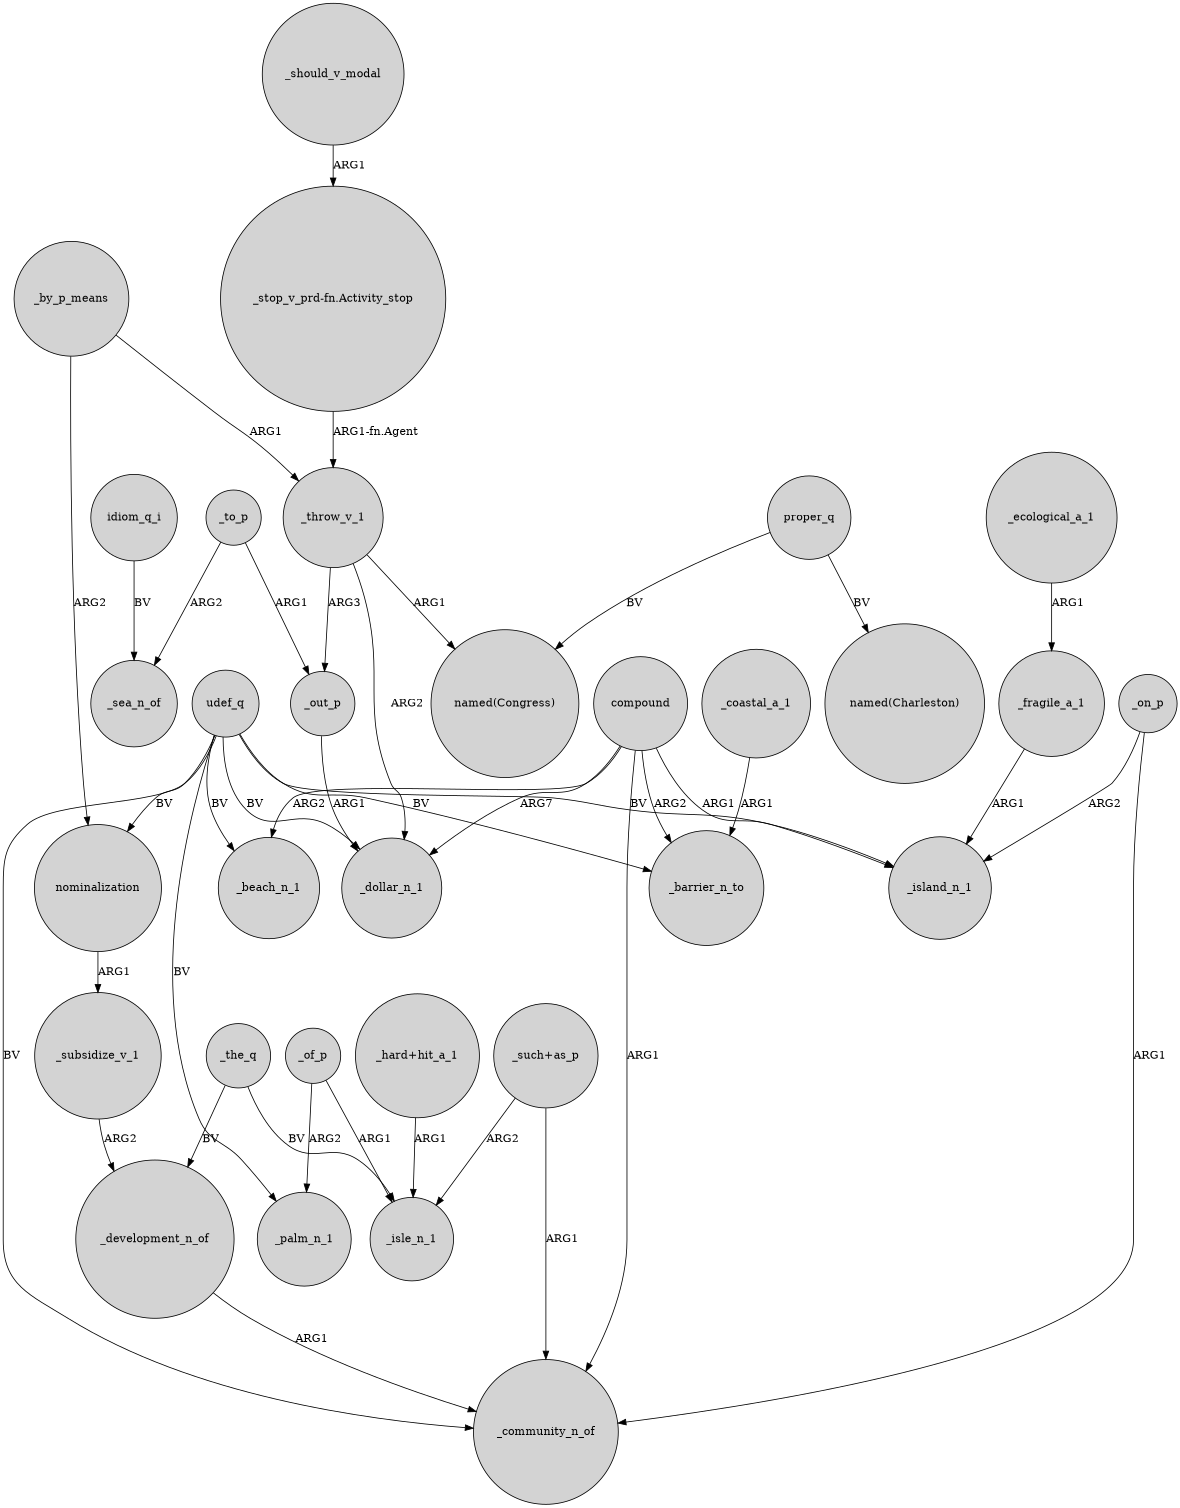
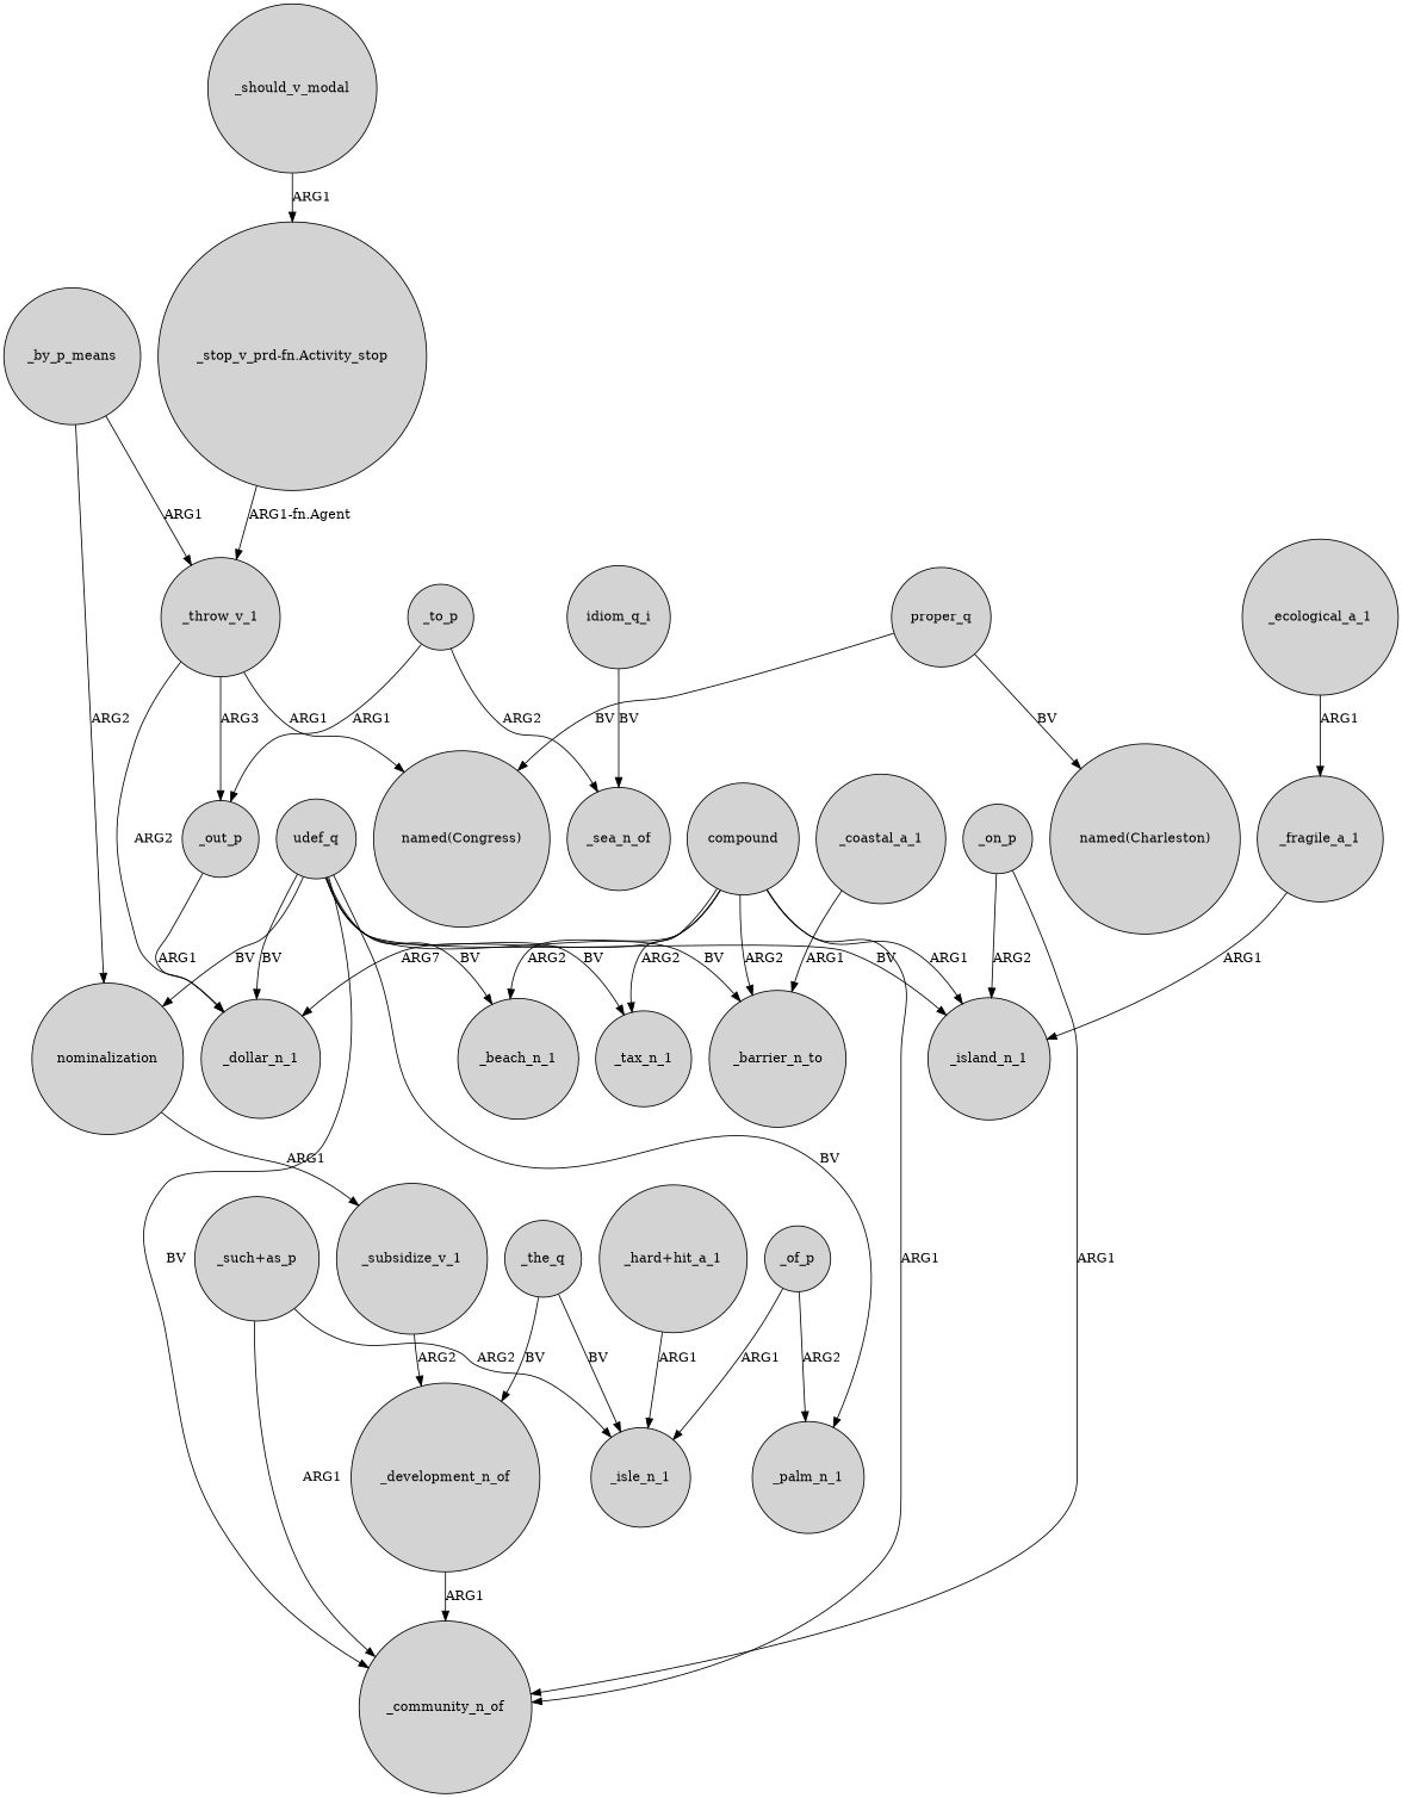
  digraph {
    node [shape=circle style=filled]
    _throw_v_1
    _dollar_n_1
    "named(Congress)"
    _out_p
    idiom_q_i
    _sea_n_of
    "_such+as_p"
    _community_n_of
    _isle_n_1
    _the_q
    _development_n_of
    _by_p_means
    nominalization
    _subsidize_v_1
    udef_q
    _palm_n_1
    _beach_n_1
    _barrier_n_to
+   _tax_n_1
    _island_n_1
    compound
    _to_p
    _coastal_a_1
    proper_q
    "named(Charleston)"
    "_stop_v_prd-fn.Activity_stop"
    "_hard+hit_a_1"
    _should_v_modal
    _ecological_a_1
    _fragile_a_1
    _of_p
    _on_p
    _throw_v_1 -> _dollar_n_1 [label=ARG2]
    _throw_v_1 -> "named(Congress)" [label=ARG1]
    _throw_v_1 -> _out_p [label=ARG3]
    _out_p -> _dollar_n_1 [label=ARG1]
    idiom_q_i -> _sea_n_of [label=BV]
    "_such+as_p" -> _community_n_of [label=ARG1]
    "_such+as_p" -> _isle_n_1 [label=ARG2]
    _the_q -> _isle_n_1 [label=BV]
    _the_q -> _development_n_of [label=BV]
    _development_n_of -> _community_n_of [label=ARG1]
    _by_p_means -> _throw_v_1 [label=ARG1]
    _by_p_means -> nominalization [label=ARG2]
    nominalization -> _subsidize_v_1 [label=ARG1]
    _subsidize_v_1 -> _development_n_of [label=ARG2]
    udef_q -> _dollar_n_1 [label=BV]
    udef_q -> _community_n_of [label=BV]
    udef_q -> nominalization [label=BV]
    udef_q -> _palm_n_1 [label=BV]
    udef_q -> _beach_n_1 [label=BV]
    udef_q -> _barrier_n_to [label=BV]
+   udef_q -> _tax_n_1 [label=BV]
    udef_q -> _island_n_1 [label=BV]
    compound -> _dollar_n_1 [label=ARG7]
    compound -> _community_n_of [label=ARG1]
    compound -> _beach_n_1 [label=ARG2]
    compound -> _barrier_n_to [label=ARG2]
+   compound -> _tax_n_1 [label=ARG2]
    compound -> _island_n_1 [label=ARG1]
    _to_p -> _out_p [label=ARG1]
    _to_p -> _sea_n_of [label=ARG2]
    _coastal_a_1 -> _barrier_n_to [label=ARG1]
    proper_q -> "named(Congress)" [label=BV]
    proper_q -> "named(Charleston)" [label=BV]
    "_stop_v_prd-fn.Activity_stop" -> _throw_v_1 [label="ARG1-fn.Agent"]
    "_hard+hit_a_1" -> _isle_n_1 [label=ARG1]
    _should_v_modal -> "_stop_v_prd-fn.Activity_stop" [label=ARG1]
    _ecological_a_1 -> _fragile_a_1 [label=ARG1]
    _fragile_a_1 -> _island_n_1 [label=ARG1]
    _of_p -> _isle_n_1 [label=ARG1]
    _of_p -> _palm_n_1 [label=ARG2]
    _on_p -> _community_n_of [label=ARG1]
    _on_p -> _island_n_1 [label=ARG2]
  }
